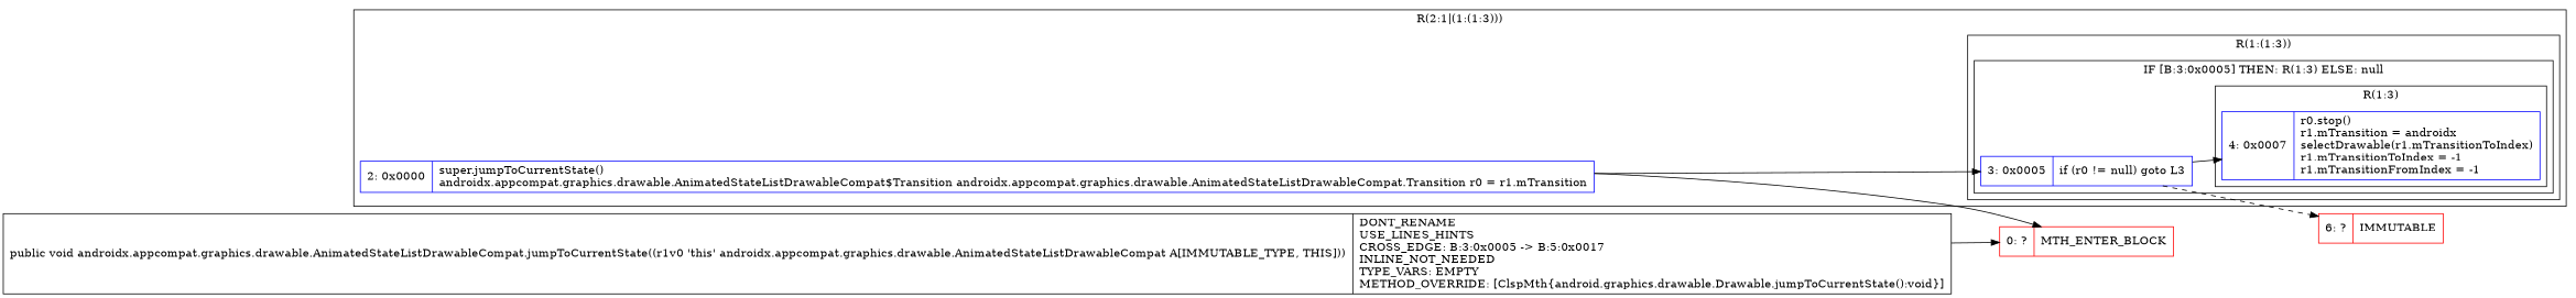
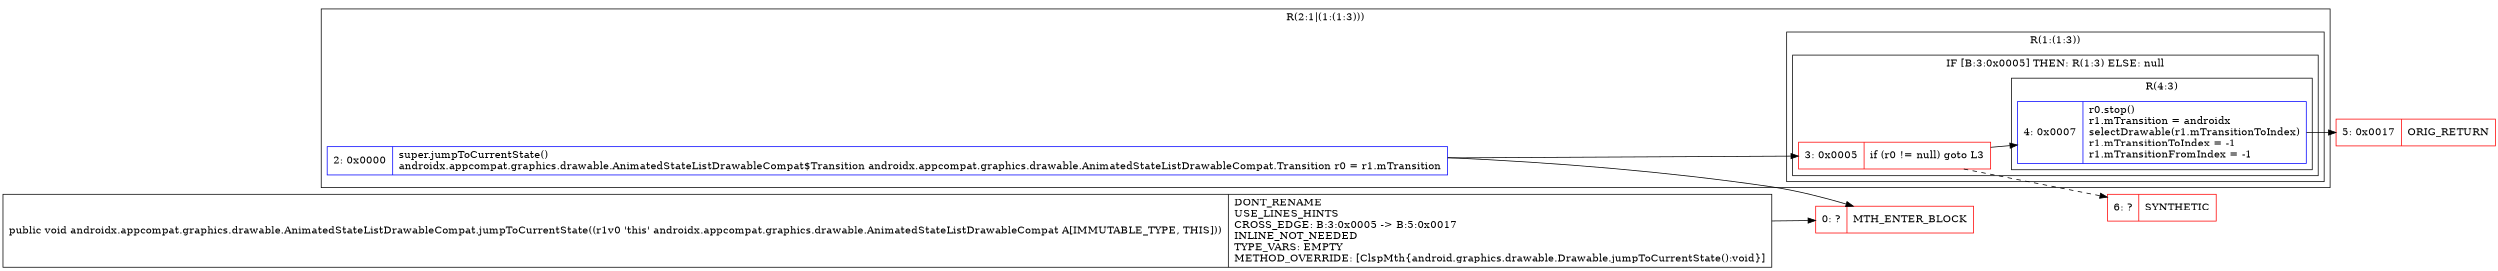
  digraph {
    rankdir=LR
    node [color=blue shape=record]
    n1 [label="{4\:\ 0x0007|r0.stop()\lr1.mTransition = androidx\lselectDrawable(r1.mTransitionToIndex)\lr1.mTransitionToIndex = \-1\lr1.mTransitionFromIndex = \-1\l}"]
-   n2 [label="{3\:\ 0x0005|if (r0 != null) goto L3\l}"]
+   n2 [color=red label="{3\:\ 0x0005|if (r0 != null) goto L3\l}"]
    n3 [label="{2\:\ 0x0000|super.jumpToCurrentState()\landroidx.appcompat.graphics.drawable.AnimatedStateListDrawableCompat$Transition androidx.appcompat.graphics.drawable.AnimatedStateListDrawableCompat.Transition r0 = r1.mTransition\l}"]
-   n5 [color=red label="{6\:\ ?|IMMUTABLE\l}"]
+   n4 [color=red label="{5\:\ 0x0017|ORIG_RETURN\l}"]
+   n5 [color=red label="{6\:\ ?|SYNTHETIC\l}"]
    n6 [color=red label="{0\:\ ?|MTH_ENTER_BLOCK\l}"]
    n7 [label="{public void androidx.appcompat.graphics.drawable.AnimatedStateListDrawableCompat.jumpToCurrentState((r1v0 'this' androidx.appcompat.graphics.drawable.AnimatedStateListDrawableCompat A[IMMUTABLE_TYPE, THIS]))  | DONT_RENAME\lUSE_LINES_HINTS\lCROSS_EDGE: B:3:0x0005 \-\> B:5:0x0017\lINLINE_NOT_NEEDED\lTYPE_VARS: EMPTY\lMETHOD_OVERRIDE: [ClspMth\{android.graphics.drawable.Drawable.jumpToCurrentState():void\}]\l}" color=""]
    subgraph cluster_1 {
      label="R(2:1|(1:(1:3)))"
      n3
      subgraph cluster_2 {
        label="R(1:(1:3))"
        subgraph cluster_3 {
          label="IF [B:3:0x0005] THEN: R(1:3) ELSE: null"
          n2
          subgraph cluster_4 {
-           label="R(1:3)"
+           label="R(4:3)"
            n1
          }
        }
      }
    }
+   n1 -> n4
    n2 -> n1
    n2 -> n5 [style=dashed]
    n3 -> n2
    n3 -> n6
    n7 -> n6
  }
